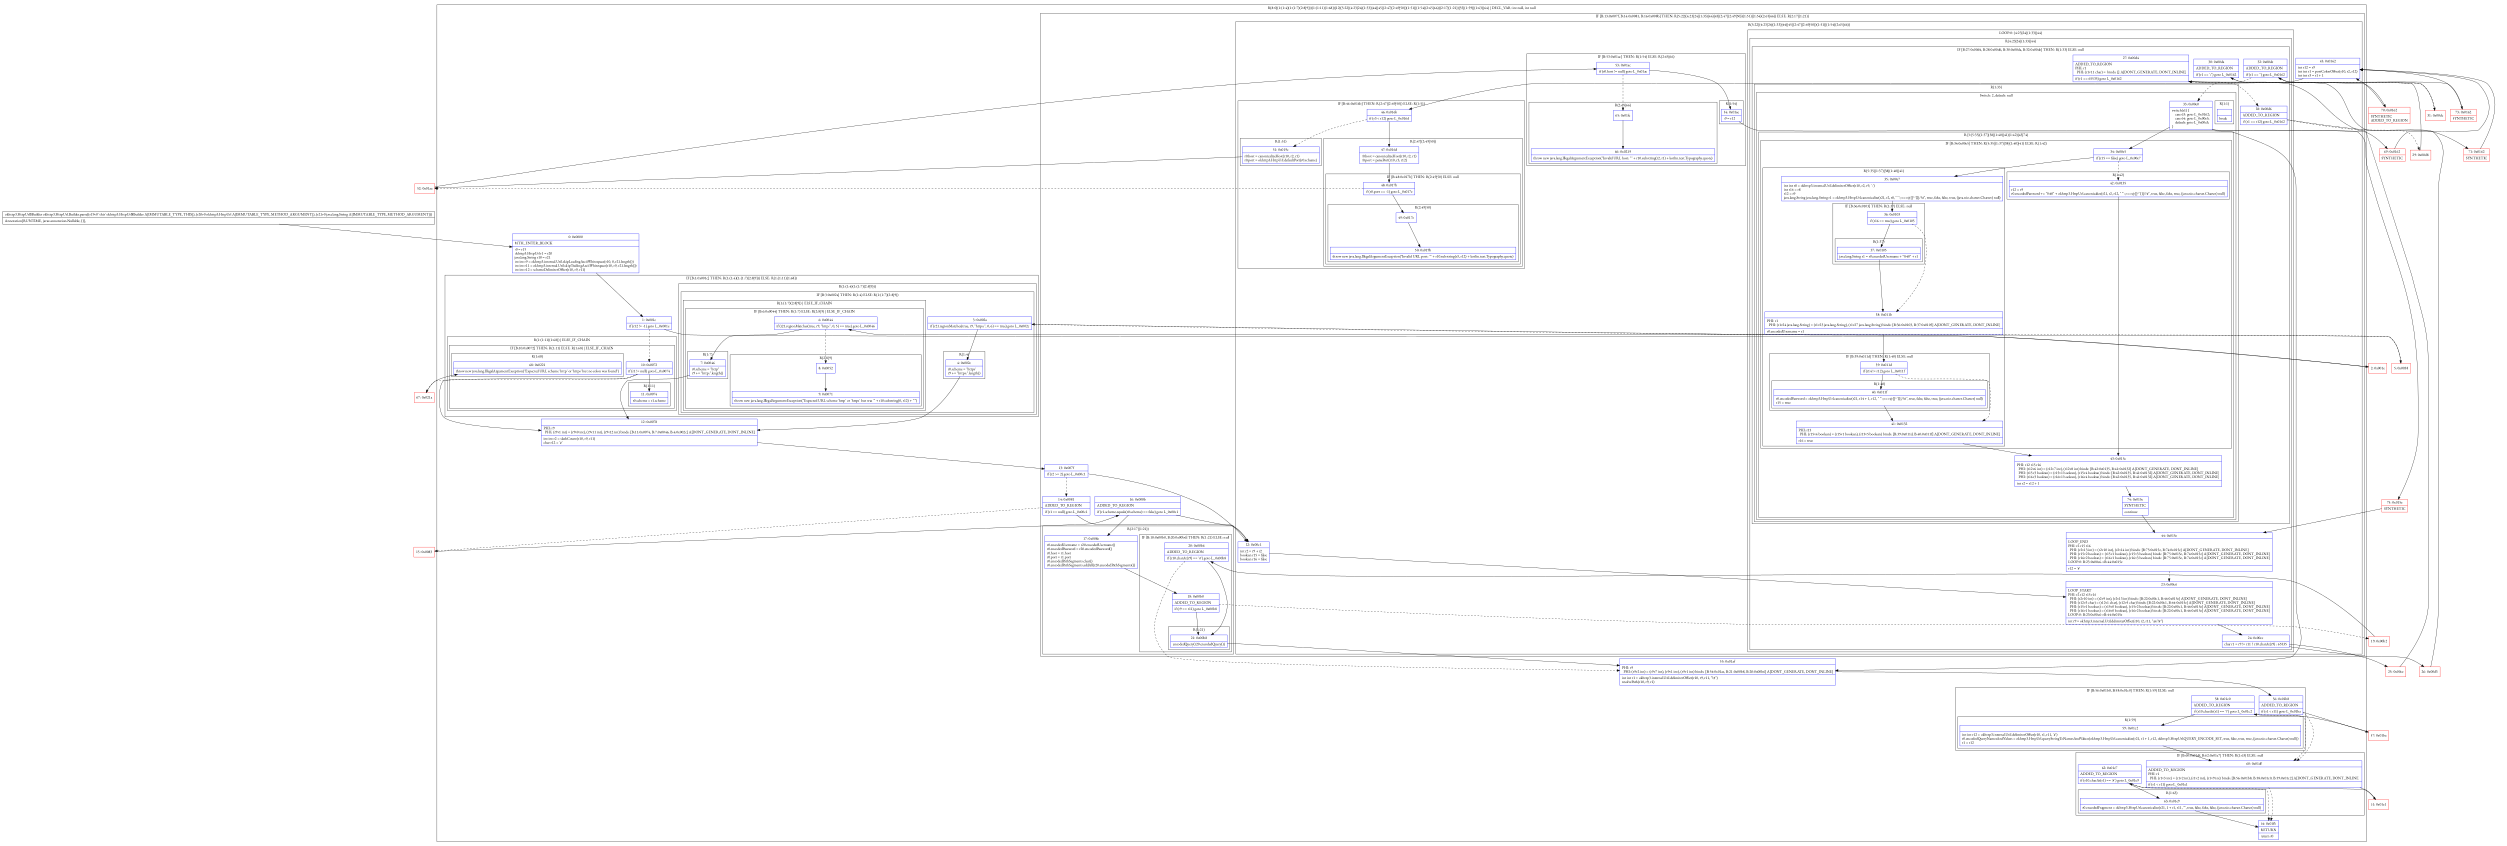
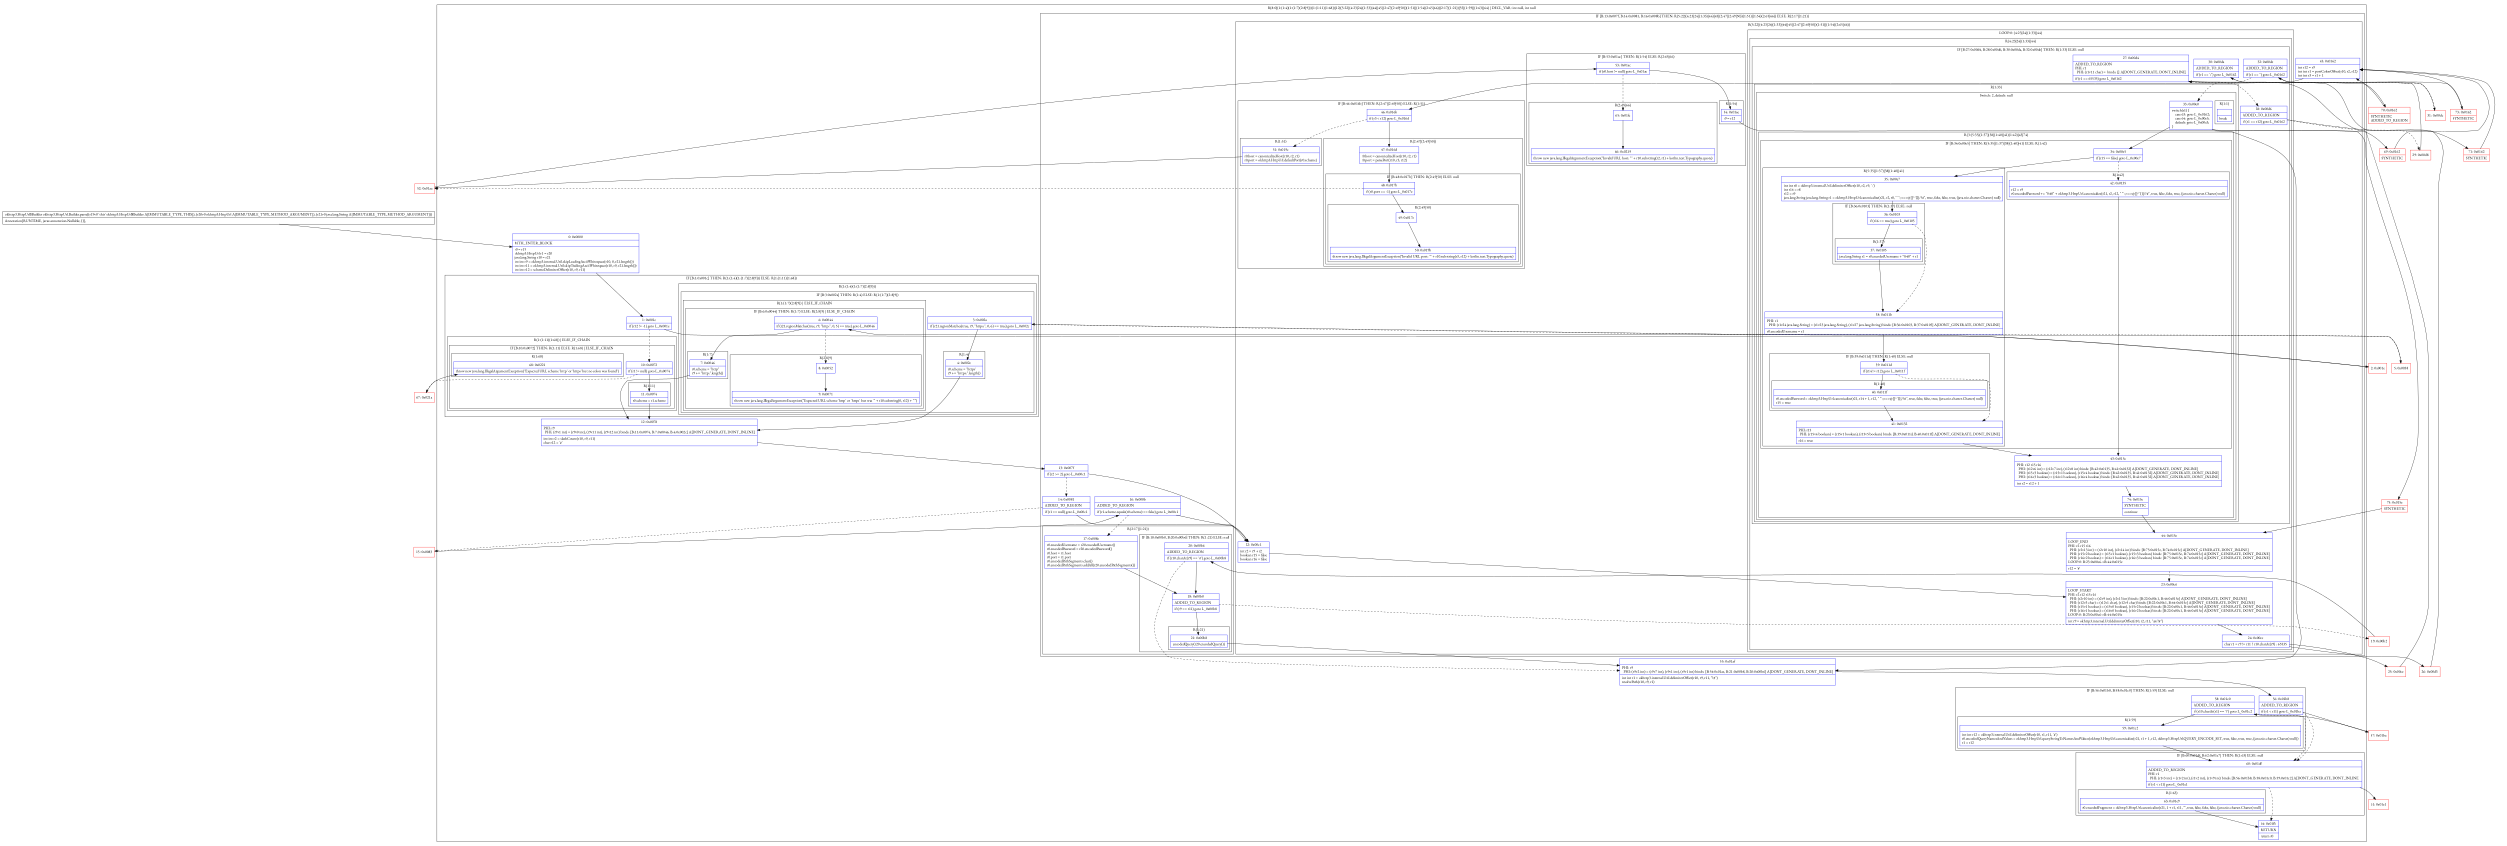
  digraph {
    fontname="EB Garamond"
    node [color=blue fontname="EB Garamond" shape=record]
    edge [fontname="EB Garamond"]
    n1 [label="{4\:\ 0x002c|r0.scheme = \"https\"\lr9 += \"https:\".length()\l}"]
    n2 [label="{7\:\ 0x0046|r0.scheme = \"http\"\lr9 += \"http:\".length()\l}"]
    n3 [label="{8\:\ 0x0052}"]
    n4 [label="{9\:\ 0x0071|throw new java.lang.IllegalArgumentException(\"Expected URL scheme 'http' or 'https' but was '\" + r10.substring(0, r12) + \"'\")\l}"]
    n5 [label="{6\:\ 0x0044|if (r21.regionMatches(true, r9, \"http:\", 0, 5) == true) goto L_0x0046\l}"]
    n6 [label="{3\:\ 0x002a|if (r21.regionMatches(true, r9, \"https:\", 0, 6) == true) goto L_0x002c\l}"]
    n7 [label="{11\:\ 0x0074|r0.scheme = r1.scheme\l}"]
    n8 [label="{68\:\ 0x0221|throw new java.lang.IllegalArgumentException(\"Expected URL scheme 'http' or 'https' but no colon was found\")\l}"]
    n9 [label="{10\:\ 0x0072|if (r1 != null) goto L_0x0074\l}"]
    n10 [label="{1\:\ 0x001c|if (r12 != \-1) goto L_0x001e\l}"]
    n11 [label="{|break\l}"]
    n12 [label="{37\:\ 0x0105|java.lang.String r1 = r0.encodedUsername + \"%40\" + r1\l}"]
    n13 [label="{36\:\ 0x0103|if (r16 == true) goto L_0x0105\l}"]
    n14 [label="{40\:\ 0x011f|r0.encodedPassword = okhttp3.HttpUrl.canonicalize(r21, r14 + 1, r12, \" \"':;\<=\>@[]^`\{\}\|\/?#\", true, false, false, true, (java.nio.charset.Charset) null)\lr15 = true\l}"]
    n15 [label="{39\:\ 0x011d|if (r14 != r12) goto L_0x011f\l}"]
    n16 [label="{35\:\ 0x00e7|int int r8 = okhttp3.internal.Util.delimiterOffset(r10, r2, r9, ':')\lint r14 = r8\lr12 = r9\ljava.lang.String java.lang.String r1 = okhttp3.HttpUrl.canonicalize(r21, r2, r8, \" \"':;\<=\>@[]^`\{\}\|\/?#\", true, false, false, true, (java.nio.charset.Charset) null)\l}"]
    n17 [label="{38\:\ 0x011b|PHI: r1 \l  PHI: (r1v24 java.lang.String) = (r1v23 java.lang.String), (r1v27 java.lang.String) binds: [B:36:0x0103, B:37:0x0105] A[DONT_GENERATE, DONT_INLINE]\l|r0.encodedUsername = r1\l}"]
    n18 [label="{41\:\ 0x0132|PHI: r15 \l  PHI: (r15v4 boolean) = (r15v1 boolean), (r15v5 boolean) binds: [B:39:0x011d, B:40:0x011f] A[DONT_GENERATE, DONT_INLINE]\l|r16 = true\l}"]
    n19 [label="{42\:\ 0x0135|r12 = r9\lr0.encodedPassword += \"%40\" + okhttp3.HttpUrl.canonicalize(r21, r2, r12, \" \"':;\<=\>@[]^`\{\}\|\/?#\", true, false, false, true, (java.nio.charset.Charset) null)\l}"]
    n20 [label="{34\:\ 0x00e5|if (r15 == false) goto L_0x00e7\l}"]
    n21 [label="{43\:\ 0x015c|PHI: r12 r15 r16 \l  PHI: (r12v6 int) = (r12v7 int), (r12v8 int) binds: [B:42:0x0135, B:41:0x0132] A[DONT_GENERATE, DONT_INLINE]\l  PHI: (r15v3 boolean) = (r15v1 boolean), (r15v4 boolean) binds: [B:42:0x0135, B:41:0x0132] A[DONT_GENERATE, DONT_INLINE]\l  PHI: (r16v3 boolean) = (r16v1 boolean), (r16v4 boolean) binds: [B:42:0x0135, B:41:0x0132] A[DONT_GENERATE, DONT_INLINE]\l|int r2 = r12 + 1\l}"]
    n22 [label="{74\:\ 0x015e|SYNTHETIC\l|continue\l}"]
    n23 [label="{33\:\ 0x00e0|switch(r1) \{\l    case 63: goto L_0x0162;\l    case 64: goto L_0x00e5;\l    default: goto L_0x00e3;\l\}\l}"]
    n24 [label="{27\:\ 0x00d4|ADDED_TO_REGION\lPHI: r1 \l  PHI: (r1v11 char) =  binds: [] A[DONT_GENERATE, DONT_INLINE]\l|if (r1 == 65535) goto L_0x0162\l}"]
    n25 [label="{28\:\ 0x00d6|ADDED_TO_REGION\l|if (r1 == r12) goto L_0x0162\l}"]
    n26 [label="{30\:\ 0x00da|ADDED_TO_REGION\l|if (r1 == '\/') goto L_0x0162\l}"]
    n27 [label="{32\:\ 0x00de|ADDED_TO_REGION\l|if (r1 == '') goto L_0x0162\l}"]
    n28 [label="{23\:\ 0x00c6|LOOP_START\lPHI: r2 r12 r15 r16 \l  PHI: (r2v10 int) = (r2v9 int), (r2v13 int) binds: [B:22:0x00c1, B:44:0x015e] A[DONT_GENERATE, DONT_INLINE]\l  PHI: (r12v3 char) = (r12v1 char), (r12v5 char) binds: [B:22:0x00c1, B:44:0x015e] A[DONT_GENERATE, DONT_INLINE]\l  PHI: (r15v1 boolean) = (r15v0 boolean), (r15v2 boolean) binds: [B:22:0x00c1, B:44:0x015e] A[DONT_GENERATE, DONT_INLINE]\l  PHI: (r16v1 boolean) = (r16v0 boolean), (r16v2 boolean) binds: [B:22:0x00c1, B:44:0x015e] A[DONT_GENERATE, DONT_INLINE]\lLOOP:0: B:23:0x00c6\-\>B:44:0x015e\l|int r9 = okhttp3.internal.Util.delimiterOffset(r10, r2, r11, \"@\/?#\")\l}"]
    n29 [label="{24\:\ 0x00cc|char r1 = r9 != r11 ? r10.charAt(r9) : 65535\l}"]
    n30 [label="{44\:\ 0x015e|LOOP_END\lPHI: r2 r15 r16 \l  PHI: (r2v13 int) = (r2v10 int), (r2v14 int) binds: [B:75:0x015e, B:74:0x015e] A[DONT_GENERATE, DONT_INLINE]\l  PHI: (r15v2 boolean) = (r15v1 boolean), (r15v3 boolean) binds: [B:75:0x015e, B:74:0x015e] A[DONT_GENERATE, DONT_INLINE]\l  PHI: (r16v2 boolean) = (r16v1 boolean), (r16v3 boolean) binds: [B:75:0x015e, B:74:0x015e] A[DONT_GENERATE, DONT_INLINE]\lLOOP:0: B:23:0x00c6\-\>B:44:0x015e\l|r12 = '#'\l}"]
    n31 [label="{49\:\ 0x017e}"]
    n32 [label="{50\:\ 0x019b|throw new java.lang.IllegalArgumentException(\"Invalid URL port: \"\" + r10.substring(r3, r12) + kotlin.text.Typography.quote)\l}"]
    n33 [label="{48\:\ 0x017b|if (r0.port == \-1) goto L_0x017e\l}"]
    n34 [label="{47\:\ 0x016d|r0.host = canonicalizeHost(r10, r2, r1)\lr0.port = parsePort(r10, r3, r12)\l}"]
    n35 [label="{51\:\ 0x019c|r0.host = canonicalizeHost(r10, r2, r1)\lr0.port = okhttp3.HttpUrl.defaultPort(r0.scheme)\l}"]
    n36 [label="{46\:\ 0x016b|if (r3 \< r12) goto L_0x016d\l}"]
    n37 [label="{65\:\ 0x01fc}"]
    n38 [label="{66\:\ 0x0219|throw new java.lang.IllegalArgumentException(\"Invalid URL host: \"\" + r10.substring(r2, r1) + kotlin.text.Typography.quote)\l}"]
    n39 [label="{54\:\ 0x01ae|r9 = r12\l}"]
    n40 [label="{53\:\ 0x01ac|if (r0.host != null) goto L_0x01ae\l}"]
    n41 [label="{22\:\ 0x00c1|int r2 = r9 + r2\lboolean r15 = false\lboolean r16 = false\l}"]
    n42 [label="{45\:\ 0x0162|int r12 = r9\lint int r1 = portColonOffset(r10, r2, r12)\lint int r3 = r1 + 1\l}"]
    n43 [label="{21\:\ 0x00b8|encodedQuery(r20.encodedQuery())\l}"]
    n44 [label="{18\:\ 0x00b0|ADDED_TO_REGION\l|if (r9 == r11) goto L_0x00b8\l}"]
    n45 [label="{20\:\ 0x00b6|ADDED_TO_REGION\l|if (r10.charAt(r9) == '#') goto L_0x00b8\l}"]
    n46 [label="{17\:\ 0x008e|r0.encodedUsername = r20.encodedUsername()\lr0.encodedPassword = r20.encodedPassword()\lr0.host = r1.host\lr0.port = r1.port\lr0.encodedPathSegments.clear()\lr0.encodedPathSegments.addAll(r20.encodedPathSegments())\l}"]
    n47 [label="{13\:\ 0x007f|if (r2 \>= 2) goto L_0x00c1\l}"]
    n48 [label="{14\:\ 0x0081|ADDED_TO_REGION\l|if (r1 == null) goto L_0x00c1\l}"]
    n49 [label="{16\:\ 0x008b|ADDED_TO_REGION\l|if (r1.scheme.equals(r0.scheme) == false) goto L_0x00c1\l}"]
    n50 [label="{59\:\ 0x01c2|int int r12 = okhttp3.internal.Util.delimiterOffset(r10, r1, r11, '#')\lr0.encodedQueryNamesAndValues = okhttp3.HttpUrl.queryStringToNamesAndValues(okhttp3.HttpUrl.canonicalize(r21, r1 + 1, r12, okhttp3.HttpUrl.QUERY_ENCODE_SET, true, false, true, true, (java.nio.charset.Charset) null))\lr1 = r12\l}"]
    n51 [label="{56\:\ 0x01b8|ADDED_TO_REGION\l|if (r1 \< r11) goto L_0x01ba\l}"]
    n52 [label="{58\:\ 0x01c0|ADDED_TO_REGION\l|if (r10.charAt(r1) == '?') goto L_0x01c2\l}"]
    n53 [label="{63\:\ 0x01e9|r0.encodedFragment = okhttp3.HttpUrl.canonicalize(r21, 1 + r1, r11, \"\", true, false, false, false, (java.nio.charset.Charset) null)\l}"]
    n54 [label="{60\:\ 0x01df|ADDED_TO_REGION\lPHI: r1 \l  PHI: (r1v3 int) = (r1v2 int), (r1v2 int), (r1v9 int) binds: [B:56:0x01b8, B:58:0x01c0, B:59:0x01c2] A[DONT_GENERATE, DONT_INLINE]\l|if (r1 \< r11) goto L_0x01e1\l}"]
-   n55 [label="{62\:\ 0x01e7|ADDED_TO_REGION\l|if (r10.charAt(r1) == '#') goto L_0x01e9\l}"]
    n56 [label="{0\:\ 0x0000|MTH_ENTER_BLOCK\l|r0 = r19\lokhttp3.HttpUrl r1 = r20\ljava.lang.String r10 = r21\lint int r9 = okhttp3.internal.Util.skipLeadingAsciiWhitespace(r10, 0, r21.length())\lint int r11 = okhttp3.internal.Util.skipTrailingAsciiWhitespace(r10, r9, r21.length())\lint int r12 = schemeDelimiterOffset(r10, r9, r11)\l}"]
    n57 [label="{12\:\ 0x0078|PHI: r9 \l  PHI: (r9v1 int) = (r9v0 int), (r9v11 int), (r9v12 int) binds: [B:11:0x0074, B:7:0x0046, B:4:0x002c] A[DONT_GENERATE, DONT_INLINE]\l|int int r2 = slashCount(r10, r9, r11)\lchar r12 = '#'\l}"]
    n58 [label="{55\:\ 0x01af|PHI: r9 \l  PHI: (r9v2 int) = (r9v7 int), (r9v1 int), (r9v1 int) binds: [B:54:0x01ae, B:21:0x00b8, B:20:0x00b6] A[DONT_GENERATE, DONT_INLINE]\l|int int r1 = okhttp3.internal.Util.delimiterOffset(r10, r9, r11, \"?#\")\lresolvePath(r10, r9, r1)\l}"]
    n59 [label="{64\:\ 0x01fb|RETURN\l|return r0\l}"]
    n60 [color=red label="{5\:\ 0x0038}"]
    n61 [color=red label="{67\:\ 0x021a}"]
    n62 [color=red label="{2\:\ 0x001e}"]
    n63 [color=red label="{69\:\ 0x0162|SYNTHETIC\l}"]
    n64 [color=red label="{75\:\ 0x015e|SYNTHETIC\l}"]
    n65 [color=red label="{70\:\ 0x0162|SYNTHETIC\lADDED_TO_REGION\l}"]
    n66 [color=red label="{29\:\ 0x00d8}"]
    n67 [color=red label="{71\:\ 0x0162|SYNTHETIC\l}"]
    n68 [color=red label="{31\:\ 0x00dc}"]
    n69 [color=red label="{73\:\ 0x0162|SYNTHETIC\l}"]
    n70 [color=red label="{25\:\ 0x00ce}"]
    n71 [color=red label="{26\:\ 0x00d3}"]
    n72 [color=red label="{52\:\ 0x01aa}"]
    n73 [color=red label="{19\:\ 0x00b2}"]
    n74 [color=red label="{15\:\ 0x0083}"]
    n75 [color=red label="{57\:\ 0x01ba}"]
    n76 [color=red label="{61\:\ 0x01e1}"]
    n77 [label="{okhttp3.HttpUrl$Builder okhttp3.HttpUrl.Builder.parse((r19v0 'this' okhttp3.HttpUrl$Builder A[IMMUTABLE_TYPE, THIS]), (r20v0 okhttp3.HttpUrl A[IMMUTABLE_TYPE, METHOD_ARGUMENT]), (r21v0 java.lang.String A[IMMUTABLE_TYPE, METHOD_ARGUMENT]))  | Annotation[RUNTIME, javax.annotation.Nullable, \{\}], \l}" color=""]
    subgraph cluster_1 {
      label="R(8:0|(1:(1:4)(1:(1:7)(2:8|9)))(1:(1:11)(1:68))|12|(5:22|(4:23|24|(1:33)|44)|45|(2:47|(2:49|50))(1:51)|(1:54)(2:65|66))(2:17|(1:21))|55|(1:59)|(1:63)|64) | DECL_VAR: int null, int null\l"
      n56
      n57
      n58
      n59
      subgraph cluster_2 {
        label="IF [B:1:0x001c] THEN: R(1:(1:4)(1:(1:7)(2:8|9))) ELSE: R(1:(1:11)(1:68))"
        n10
        subgraph cluster_3 {
          label="R(1:(1:4)(1:(1:7)(2:8|9)))"
          subgraph cluster_4 {
            label="IF [B:3:0x002a] THEN: R(1:4) ELSE: R(1:(1:7)(2:8|9))"
            n6
            subgraph cluster_5 {
              label="R(1:4)"
              n1
            }
            subgraph cluster_6 {
              label="R(1:(1:7)(2:8|9)) | ELSE_IF_CHAIN\l"
              subgraph cluster_7 {
                label="IF [B:6:0x0044] THEN: R(1:7) ELSE: R(2:8|9) | ELSE_IF_CHAIN\l"
                n5
                subgraph cluster_8 {
                  label="R(1:7)"
                  n2
                }
                subgraph cluster_9 {
                  label="R(2:8|9)"
                  n3
                  n4
                }
              }
            }
          }
        }
        subgraph cluster_10 {
          label="R(1:(1:11)(1:68)) | ELSE_IF_CHAIN\l"
          subgraph cluster_11 {
            label="IF [B:10:0x0072] THEN: R(1:11) ELSE: R(1:68) | ELSE_IF_CHAIN\l"
            n9
            subgraph cluster_12 {
              label="R(1:11)"
              n7
            }
            subgraph cluster_13 {
              label="R(1:68)"
              n8
            }
          }
        }
      }
      subgraph cluster_14 {
        label="IF [B:13:0x007f, B:14:0x0081, B:16:0x008b] THEN: R(5:22|(4:23|24|(1:33)|44)|45|(2:47|(2:49|50))(1:51)|(1:54)(2:65|66)) ELSE: R(2:17|(1:21))"
        n47
        n48
        n49
        subgraph cluster_15 {
          label="R(5:22|(4:23|24|(1:33)|44)|45|(2:47|(2:49|50))(1:51)|(1:54)(2:65|66))"
          n41
          n42
          subgraph cluster_16 {
            label="LOOP:0: (4:23|24|(1:33)|44)"
            subgraph cluster_17 {
              label="R(4:23|24|(1:33)|44)"
              n28
              n29
              n30
              subgraph cluster_18 {
                label="IF [B:27:0x00d4, B:28:0x00d6, B:30:0x00da, B:32:0x00de] THEN: R(1:33) ELSE: null"
                n24
                n25
                n26
                n27
                subgraph cluster_19 {
                  label="R(1:33)"
                  subgraph cluster_20 {
                    label="Switch: 2, default: null"
                    n23
                    subgraph cluster_21 {
                      label="R(1:1)"
                      n11
                    }
                    subgraph cluster_22 {
                      label="R(3:(5:35|(1:37)|38|(1:40)|41)(1:42)|43|74)"
                      n21
                      n22
                      subgraph cluster_23 {
                        label="IF [B:34:0x00e5] THEN: R(5:35|(1:37)|38|(1:40)|41) ELSE: R(1:42)"
                        n20
                        subgraph cluster_24 {
                          label="R(5:35|(1:37)|38|(1:40)|41)"
                          n16
                          n17
                          n18
                          subgraph cluster_25 {
                            label="IF [B:36:0x0103] THEN: R(1:37) ELSE: null"
                            n13
                            subgraph cluster_26 {
                              label="R(1:37)"
                              n12
                            }
                          }
                          subgraph cluster_27 {
                            label="IF [B:39:0x011d] THEN: R(1:40) ELSE: null"
                            n15
                            subgraph cluster_28 {
                              label="R(1:40)"
                              n14
                            }
                          }
                        }
                        subgraph cluster_29 {
                          label="R(1:42)"
                          n19
                        }
                      }
                    }
                  }
                }
              }
            }
          }
          subgraph cluster_30 {
            label="IF [B:46:0x016b] THEN: R(2:47|(2:49|50)) ELSE: R(1:51)"
            n36
            subgraph cluster_31 {
              label="R(2:47|(2:49|50))"
              n34
              subgraph cluster_32 {
                label="IF [B:48:0x017b] THEN: R(2:49|50) ELSE: null"
                n33
                subgraph cluster_33 {
                  label="R(2:49|50)"
                  n31
                  n32
                }
              }
            }
            subgraph cluster_34 {
              label="R(1:51)"
              n35
            }
          }
          subgraph cluster_35 {
            label="IF [B:53:0x01ac] THEN: R(1:54) ELSE: R(2:65|66)"
            n40
            subgraph cluster_36 {
              label="R(2:65|66)"
              n37
              n38
            }
            subgraph cluster_37 {
              label="R(1:54)"
              n39
            }
          }
        }
        subgraph cluster_38 {
          label="R(2:17|(1:21))"
          n46
          subgraph cluster_39 {
            label="IF [B:18:0x00b0, B:20:0x00b6] THEN: R(1:21) ELSE: null"
            n44
            n45
            subgraph cluster_40 {
              label="R(1:21)"
              n43
            }
          }
        }
      }
      subgraph cluster_41 {
        label="IF [B:56:0x01b8, B:58:0x01c0] THEN: R(1:59) ELSE: null"
        n51
        n52
        subgraph cluster_42 {
          label="R(1:59)"
          n50
        }
      }
      subgraph cluster_43 {
        label="IF [B:60:0x01df, B:62:0x01e7] THEN: R(1:63) ELSE: null"
        n54
-       n55
        subgraph cluster_44 {
          label="R(1:63)"
          n53
        }
      }
    }
    n1 -> n57
    n2 -> n57
    n3 -> n4
    n5 -> n2
    n5 -> n3 [style=dashed]
    n6 -> n1
    n6 -> n60 [style=dashed]
-   n9 -> n57
+   n7 -> n57
    n9 -> n7
    n9 -> n61 [style=dashed]
    n10 -> n9 [style=dashed]
    n10 -> n62
    n12 -> n17
    n13 -> n12
    n13 -> n17 [style=dashed]
    n14 -> n18
    n15 -> n14
    n15 -> n18 [style=dashed]
    n16 -> n13
    n17 -> n15
    n18 -> n21
    n19 -> n21
    n20 -> n16
    n20 -> n19 [style=dashed]
    n21 -> n22
    n22 -> n30
    n23 -> n20
    n23 -> n63
    n23 -> n64
    n24 -> n25 [style=dashed]
    n24 -> n65
    n25 -> n66 [style=dashed]
    n25 -> n67
    n26 -> n68 [style=dashed]
    n27 -> n23 [style=dashed]
    n27 -> n69
    n28 -> n29
    n29 -> n70
    n29 -> n71
    n30 -> n28 [style=dashed]
    n31 -> n32
    n33 -> n31
    n33 -> n72 [style=dashed]
    n34 -> n33
    n35 -> n72
    n36 -> n34
    n36 -> n35 [style=dashed]
    n37 -> n38
    n39 -> n58
    n40 -> n37 [style=dashed]
    n40 -> n39
    n41 -> n28
    n42 -> n36
    n43 -> n58
    n44 -> n43
    n44 -> n73 [style=dashed]
-   n45 -> n43
+   n45 -> n44
    n45 -> n58 [style=dashed]
    n46 -> n44
    n47 -> n41
    n47 -> n48 [style=dashed]
    n48 -> n41
    n48 -> n74 [style=dashed]
    n49 -> n41
-   n49 -> n46 [style=solid]
+   n49 -> n46 [style=dashed]
    n50 -> n54
    n51 -> n54 [style=dashed]
    n51 -> n75
    n52 -> n50
    n52 -> n54 [style=dashed]
    n53 -> n59
    n54 -> n59 [style=dashed]
    n54 -> n76
-   n55 -> n53
-   n55 -> n59 [style=dashed]
    n56 -> n10
    n57 -> n47
    n58 -> n51
    n60 -> n5
    n61 -> n8
    n62 -> n6
    n63 -> n42
    n64 -> n30
    n65 -> n42
    n66 -> n26
    n67 -> n42
    n68 -> n27
    n69 -> n42
    n70 -> n24
    n71 -> n24
    n72 -> n40
    n73 -> n45
    n74 -> n49
    n75 -> n52
-   n76 -> n55
    n77 -> n56
  }
